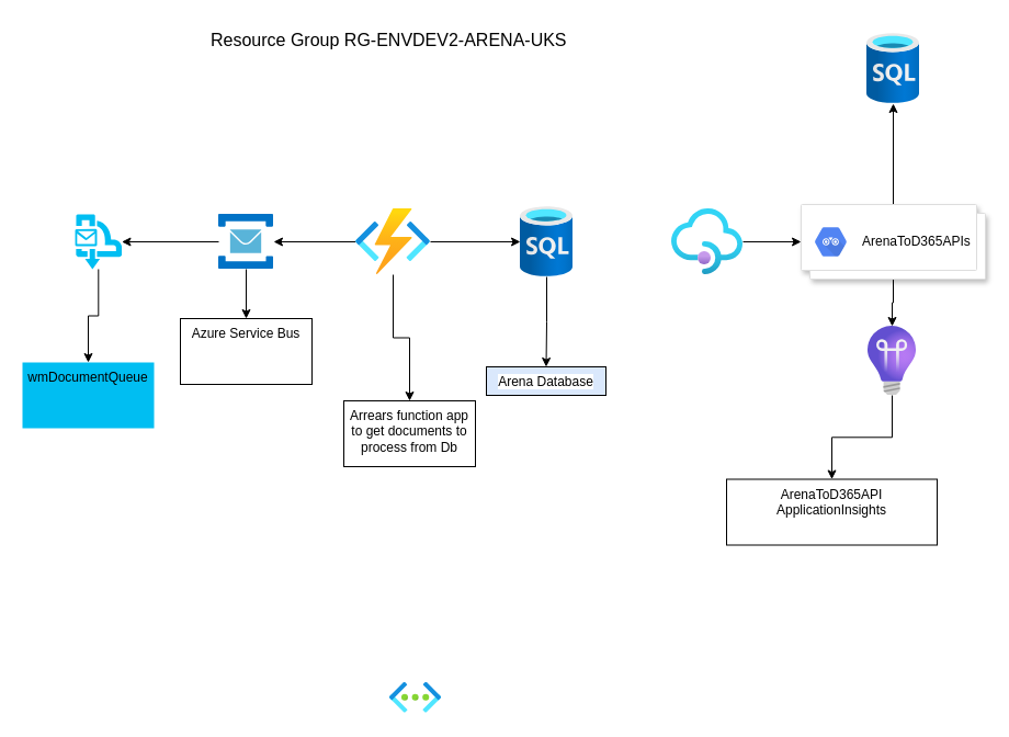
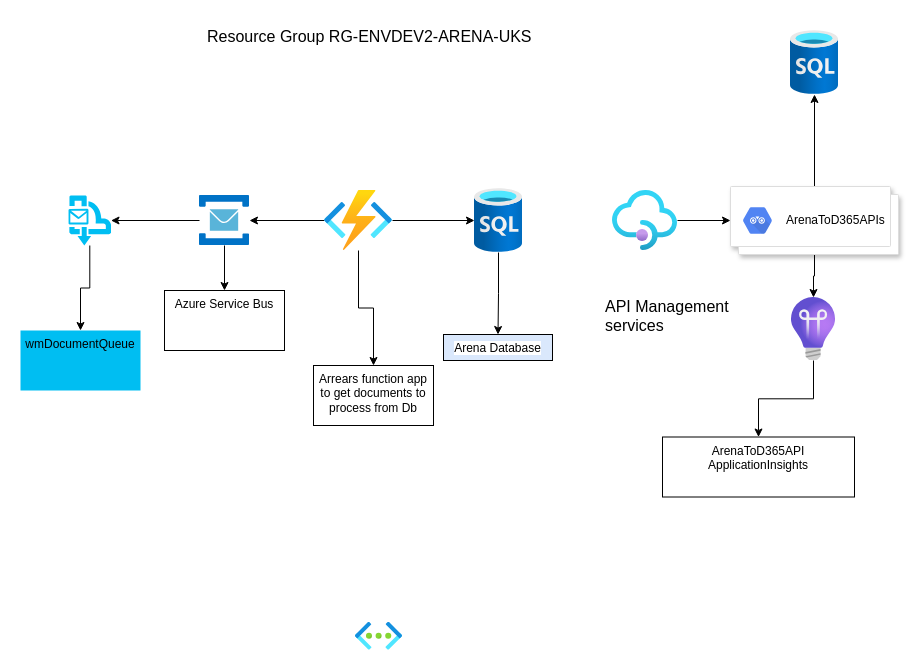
  <mxCell id="0" />
  <mxCell id="1" parent="0" />
  <mxCell id="2" value="" style="aspect=fixed;html=1;points=[];align=center;image;fontSize=12;image=img/lib/azure2/networking/Virtual_Networks.svg;" vertex="1" parent="1"><mxGeometry x="355" y="621.64" width="47" height="28.06" as="geometry" /></mxCell>
- <mxCell id="4" value="&lt;span style=&quot;color: rgb(0 , 0 , 0) ; font-size: 16px ; font-style: normal ; font-weight: 400 ; letter-spacing: normal ; text-indent: 0px ; text-transform: none ; word-spacing: 0px ; background-color: rgb(255 , 255 , 255) ; display: inline ; float: none&quot;&gt;Resource Group RG-ENVDEV2-ARENA-UKS&lt;/span&gt;" style="text;whiteSpace=wrap;html=1;" vertex="1" parent="1"><mxGeometry x="190" y="20" width="410" height="30" as="geometry" /></mxCell>
+ <mxCell id="3" value="&lt;span style=&quot;color: rgb(0 , 0 , 0) ; font-size: 16px ; font-style: normal ; font-weight: 400 ; letter-spacing: normal ; text-indent: 0px ; text-transform: none ; word-spacing: 0px ; background-color: rgb(255 , 255 , 255) ; display: inline ; float: none&quot;&gt;API Management&amp;nbsp; services&lt;/span&gt;" style="text;whiteSpace=wrap;html=1;" vertex="1" parent="1"><mxGeometry x="603" y="290" width="180" height="60" as="geometry" /></mxCell>
+ <mxCell id="4" value="&lt;span style=&quot;color: rgb(0 , 0 , 0) ; font-size: 16px ; font-style: normal ; font-weight: 400 ; letter-spacing: normal ; text-indent: 0px ; text-transform: none ; word-spacing: 0px ; background-color: rgb(255 , 255 , 255) ; display: inline ; float: none&quot;&gt;Resource Group RG-ENVDEV2-ARENA-UKS&lt;/span&gt;" style="text;whiteSpace=wrap;html=1;" vertex="1" parent="1"><mxGeometry x="205" y="20" width="410" height="30" as="geometry" /></mxCell>
  <mxCell id="5" value="" style="edgeStyle=orthogonalEdgeStyle;rounded=0;orthogonalLoop=1;jettySize=auto;html=1;" edge="1" parent="1" source="6" target="22"><mxGeometry relative="1" as="geometry" /></mxCell>
  <mxCell id="6" value="" style="aspect=fixed;html=1;points=[];align=center;image;fontSize=12;image=img/lib/azure2/app_services/API_Management_Services.svg;" vertex="1" parent="1"><mxGeometry x="612" y="190" width="65" height="60" as="geometry" /></mxCell>
  <mxCell id="7" value="" style="edgeStyle=orthogonalEdgeStyle;rounded=0;orthogonalLoop=1;jettySize=auto;html=1;" edge="1" parent="1" source="10" target="17"><mxGeometry relative="1" as="geometry" /></mxCell>
  <mxCell id="8" value="" style="edgeStyle=orthogonalEdgeStyle;rounded=0;orthogonalLoop=1;jettySize=auto;html=1;" edge="1" parent="1" source="10" target="12"><mxGeometry relative="1" as="geometry" /></mxCell>
  <mxCell id="9" value="" style="edgeStyle=orthogonalEdgeStyle;rounded=0;orthogonalLoop=1;jettySize=auto;html=1;" edge="1" parent="1" source="10" target="25"><mxGeometry relative="1" as="geometry" /></mxCell>
  <mxCell id="10" value="" style="aspect=fixed;html=1;points=[];align=center;image;fontSize=12;image=img/lib/azure2/compute/Function_Apps.svg;" vertex="1" parent="1"><mxGeometry x="324" y="190" width="68" height="60" as="geometry" /></mxCell>
  <mxCell id="11" value="" style="edgeStyle=orthogonalEdgeStyle;rounded=0;orthogonalLoop=1;jettySize=auto;html=1;" edge="1" parent="1" source="12" target="24"><mxGeometry relative="1" as="geometry" /></mxCell>
  <mxCell id="12" value="" style="aspect=fixed;html=1;points=[];align=center;image;fontSize=12;image=img/lib/azure2/databases/SQL_Database.svg;" vertex="1" parent="1"><mxGeometry x="474" y="188" width="48" height="64" as="geometry" /></mxCell>
  <mxCell id="13" value="" style="edgeStyle=orthogonalEdgeStyle;rounded=0;orthogonalLoop=1;jettySize=auto;html=1;" edge="1" parent="1" source="14" target="28"><mxGeometry relative="1" as="geometry" /></mxCell>
  <mxCell id="14" value="" style="aspect=fixed;html=1;points=[];align=center;image;fontSize=12;image=img/lib/azure2/devops/Application_Insights.svg;" vertex="1" parent="1"><mxGeometry x="791" y="297" width="44" height="63" as="geometry" /></mxCell>
  <mxCell id="15" value="" style="edgeStyle=orthogonalEdgeStyle;rounded=0;orthogonalLoop=1;jettySize=auto;html=1;" edge="1" parent="1" source="17" target="19"><mxGeometry relative="1" as="geometry" /></mxCell>
  <mxCell id="16" value="" style="edgeStyle=orthogonalEdgeStyle;rounded=0;orthogonalLoop=1;jettySize=auto;html=1;" edge="1" parent="1" source="17" target="27"><mxGeometry relative="1" as="geometry" /></mxCell>
  <mxCell id="17" value="" style="sketch=0;aspect=fixed;html=1;points=[];align=center;image;fontSize=12;image=img/lib/mscae/Service_Bus.svg;" vertex="1" parent="1"><mxGeometry x="199" y="195" width="50" height="50" as="geometry" /></mxCell>
  <mxCell id="18" value="" style="edgeStyle=orthogonalEdgeStyle;rounded=0;orthogonalLoop=1;jettySize=auto;html=1;" edge="1" parent="1" source="19" target="26"><mxGeometry relative="1" as="geometry" /></mxCell>
  <mxCell id="19" value="" style="verticalLabelPosition=bottom;html=1;verticalAlign=top;align=center;strokeColor=none;fillColor=#00BEF2;shape=mxgraph.azure.service_bus_queues;pointerEvents=1;" vertex="1" parent="1"><mxGeometry x="68" y="195" width="42.5" height="50" as="geometry" /></mxCell>
  <mxCell id="20" value="" style="edgeStyle=orthogonalEdgeStyle;rounded=0;orthogonalLoop=1;jettySize=auto;html=1;" edge="1" parent="1" source="22" target="14"><mxGeometry relative="1" as="geometry" /></mxCell>
  <mxCell id="21" value="" style="edgeStyle=orthogonalEdgeStyle;rounded=0;orthogonalLoop=1;jettySize=auto;html=1;" edge="1" parent="1" source="22" target="29"><mxGeometry relative="1" as="geometry" /></mxCell>
  <mxCell id="22" value="" style="shape=mxgraph.gcp2.doubleRect;strokeColor=#dddddd;shadow=1;strokeWidth=1;" vertex="1" parent="1"><mxGeometry x="730" y="186" width="168" height="68" as="geometry" /></mxCell>
  <mxCell id="23" value="&lt;font color=&quot;#000000&quot;&gt;ArenaToD365APIs&lt;/font&gt;" style="sketch=0;dashed=0;connectable=0;html=1;fillColor=#5184F3;strokeColor=none;shape=mxgraph.gcp2.hexIcon;prIcon=api_analytics;part=1;labelPosition=right;verticalLabelPosition=middle;align=left;verticalAlign=middle;spacingLeft=5;fontColor=#999999;fontSize=12;" vertex="1" parent="22"><mxGeometry y="0.5" width="44" height="39" relative="1" as="geometry"><mxPoint x="5" y="-19.5" as="offset" /></mxGeometry></mxCell>
  <mxCell id="24" value="Arena Database" style="whiteSpace=wrap;html=1;verticalAlign=top;labelBackgroundColor=white;fillColor=#dae8fc;" vertex="1" parent="1"><mxGeometry x="443" y="334" width="109" height="26" as="geometry" /></mxCell>
  <mxCell id="25" value="Arrears function app to get documents to process from Db" style="whiteSpace=wrap;html=1;verticalAlign=top;labelBackgroundColor=white;" vertex="1" parent="1"><mxGeometry x="313" y="365" width="120" height="60" as="geometry" /></mxCell>
  <mxCell id="26" value="wmDocumentQueue" style="whiteSpace=wrap;html=1;verticalAlign=top;strokeColor=none;fillColor=#00BEF2;" vertex="1" parent="1"><mxGeometry x="20" y="330" width="120" height="60" as="geometry" /></mxCell>
  <mxCell id="27" value="Azure Service Bus" style="whiteSpace=wrap;html=1;verticalAlign=top;labelBackgroundColor=white;sketch=0;" vertex="1" parent="1"><mxGeometry x="164" y="290" width="120" height="60" as="geometry" /></mxCell>
  <mxCell id="28" value="ArenaToD365API&lt;br&gt;ApplicationInsights" style="whiteSpace=wrap;html=1;verticalAlign=top;labelBackgroundColor=white;" vertex="1" parent="1"><mxGeometry x="662" y="436.5" width="192" height="60" as="geometry" /></mxCell>
  <mxCell id="29" value="" style="aspect=fixed;html=1;points=[];align=center;image;fontSize=12;image=img/lib/azure2/databases/SQL_Database.svg;" vertex="1" parent="1"><mxGeometry x="790" y="30" width="48" height="64" as="geometry" /></mxCell>
